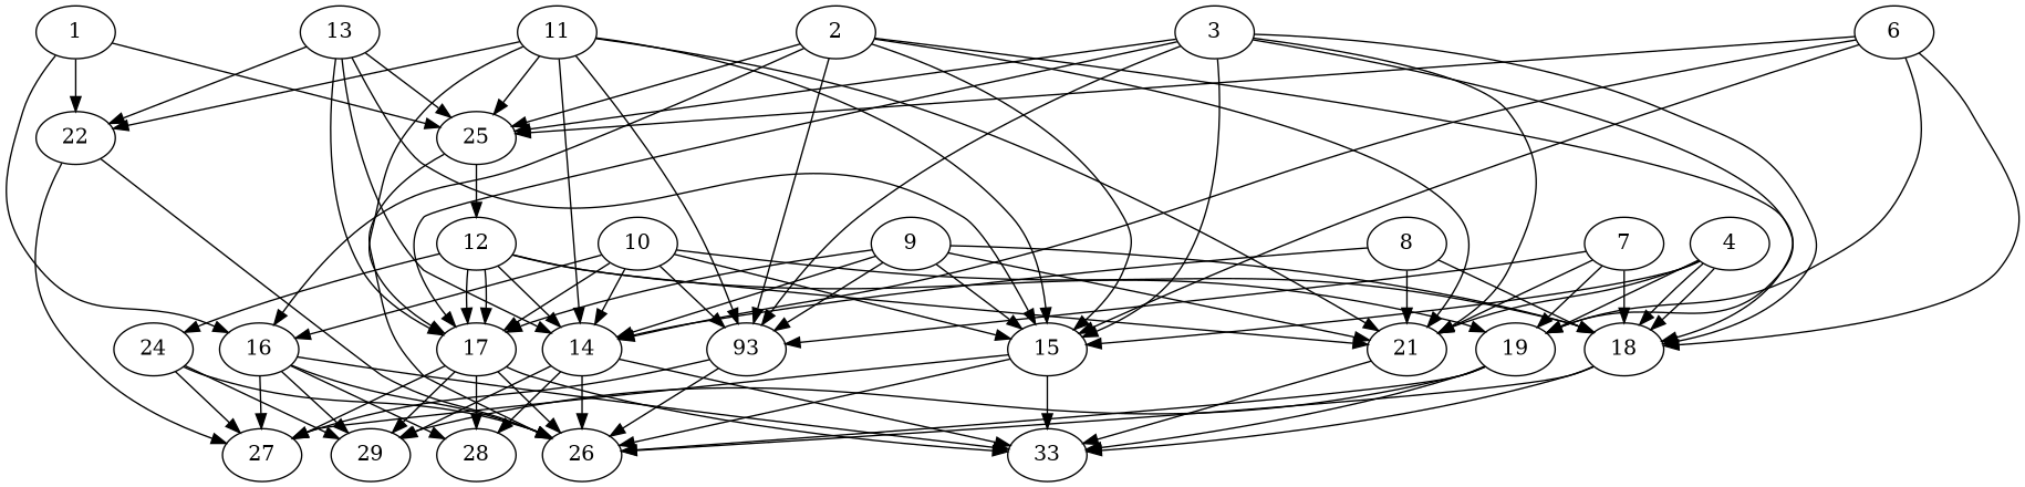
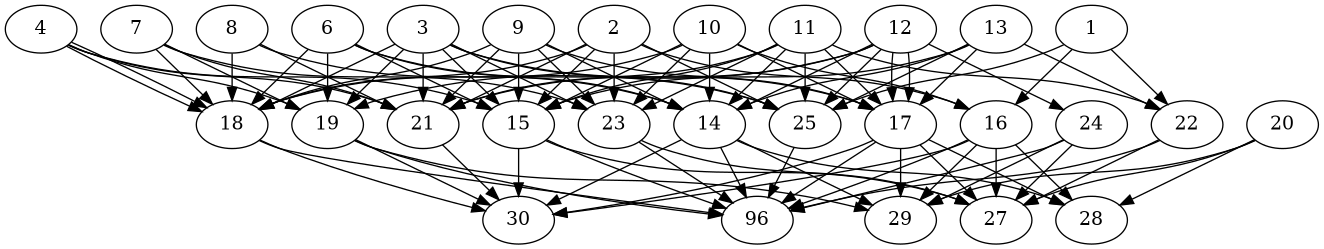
  digraph {
    node [alpha=0.14]
    1 [alpha=0.19 expect_size=51806208]
    16 [alpha=0.04 expect_size=50076672]
    22 [expect_size=38025216]
    25 [alpha=0.00 expect_size=49458176]
-   26 [alpha=0.03 expect_size=23362560]
+   26 [alpha=0.03 expect_size=23362560 label=96]
    28 [alpha=0.04 expect_size=26885120]
    29 [alpha=0.13 expect_size=26049536]
-   30 [alpha=0.05 expect_size=46065664 label=33]
+   30 [alpha=0.05 expect_size=46065664]
    27 [alpha=0.16 expect_size=33586176]
    2 [alpha=0.07 expect_size=23558144]
    15 [alpha=0.09 expect_size=44400640]
    18 [alpha=0.20 expect_size=24824832]
    21 [alpha=0.00 expect_size=48015360]
-   23 [alpha=0.06 expect_size=22156288 label=93]
+   23 [alpha=0.06 expect_size=22156288]
    3 [alpha=0.12 expect_size=50096128]
    17 [alpha=0.17 expect_size=30494720]
    19 [alpha=0.08 expect_size=40175616]
    4 [alpha=0.11 expect_size=26358784]
    6 [alpha=0.12 expect_size=29528064]
    14 [expect_size=18211840]
    7 [alpha=0.18 expect_size=28882944]
    8 [alpha=0.07 expect_size=40500224]
    9 [alpha=0.05 expect_size=7308288]
    10 [alpha=0.19 expect_size=12383232]
    11 [alpha=0.16 expect_size=22309888]
+   20 [expect_size=51146752]
    12 [alpha=0.13 expect_size=19815424]
    24 [alpha=0.08 expect_size=16197632]
    13 [alpha=0.17 expect_size=37185536]
    1 -> 16
    1 -> 22
    1 -> 25
    16 -> 26
    16 -> 28
    16 -> 29
    16 -> 30
    16 -> 27
    22 -> 26
    22 -> 27
    25 -> 26
    2 -> 16
    2 -> 25
    2 -> 15
    2 -> 18
    2 -> 21
    2 -> 23
    15 -> 26
    15 -> 30
    15 -> 27
    18 -> 26
    18 -> 30
    21 -> 30
    23 -> 26
    23 -> 27
    3 -> 25
    3 -> 15
    3 -> 18
    3 -> 21
    3 -> 23
    3 -> 17
    3 -> 19
    17 -> 26
    17 -> 28
    17 -> 29
    17 -> 30
    17 -> 27
    19 -> 26
    19 -> 29
    19 -> 30
    4 -> 15
    4 -> 18
    4 -> 18
    4 -> 21
    4 -> 19
    6 -> 25
    6 -> 15
    6 -> 18
    6 -> 19
    6 -> 14
    14 -> 26
    14 -> 28
    14 -> 29
    14 -> 30
    7 -> 18
    7 -> 21
    7 -> 23
    7 -> 19
    8 -> 18
    8 -> 21
    8 -> 14
    9 -> 15
    9 -> 18
    9 -> 21
    9 -> 23
    9 -> 17
    9 -> 14
    10 -> 16
    10 -> 15
    10 -> 18
    10 -> 23
    10 -> 17
    10 -> 14
    11 -> 22
    11 -> 25
    11 -> 15
    11 -> 21
    11 -> 23
    11 -> 17
    11 -> 14
-   25 -> 12
+   20 -> 28
+   20 -> 29
+   20 -> 27
+   12 -> 25
    12 -> 21
    12 -> 17
    12 -> 17
    12 -> 19
    12 -> 14
    12 -> 24
    24 -> 26
    24 -> 29
    24 -> 27
    13 -> 22
    13 -> 25
    13 -> 15
    13 -> 17
    13 -> 14
  }
